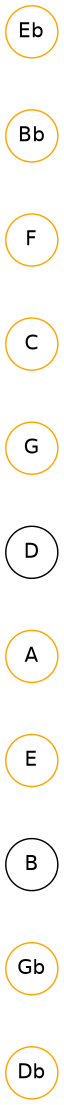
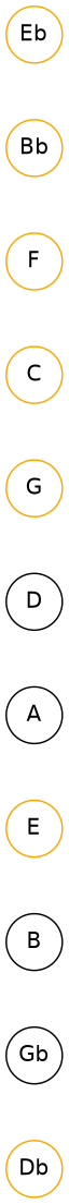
  graph {
    mindist=.1
    node [color=orange fontname=Helvetica margin=0 shape=circle]
    edge [style=invis]
    E
    B [color=""]
-   Gb
+   Gb [color=black]
    Db
    Eb
    Bb
    F
    C
    G
    D [color=black]
-   A
+   A [color=black]
    subgraph sub_1 {
      E
      B
      Gb
      Db
      Eb
      Bb
      F
      C
      G
      D
      A
    }
    E -- B
    B -- Gb
    Gb -- Db
    Eb -- Bb
    Bb -- F
    F -- C
    C -- G
    G -- D
    D -- A
    A -- E
  }
